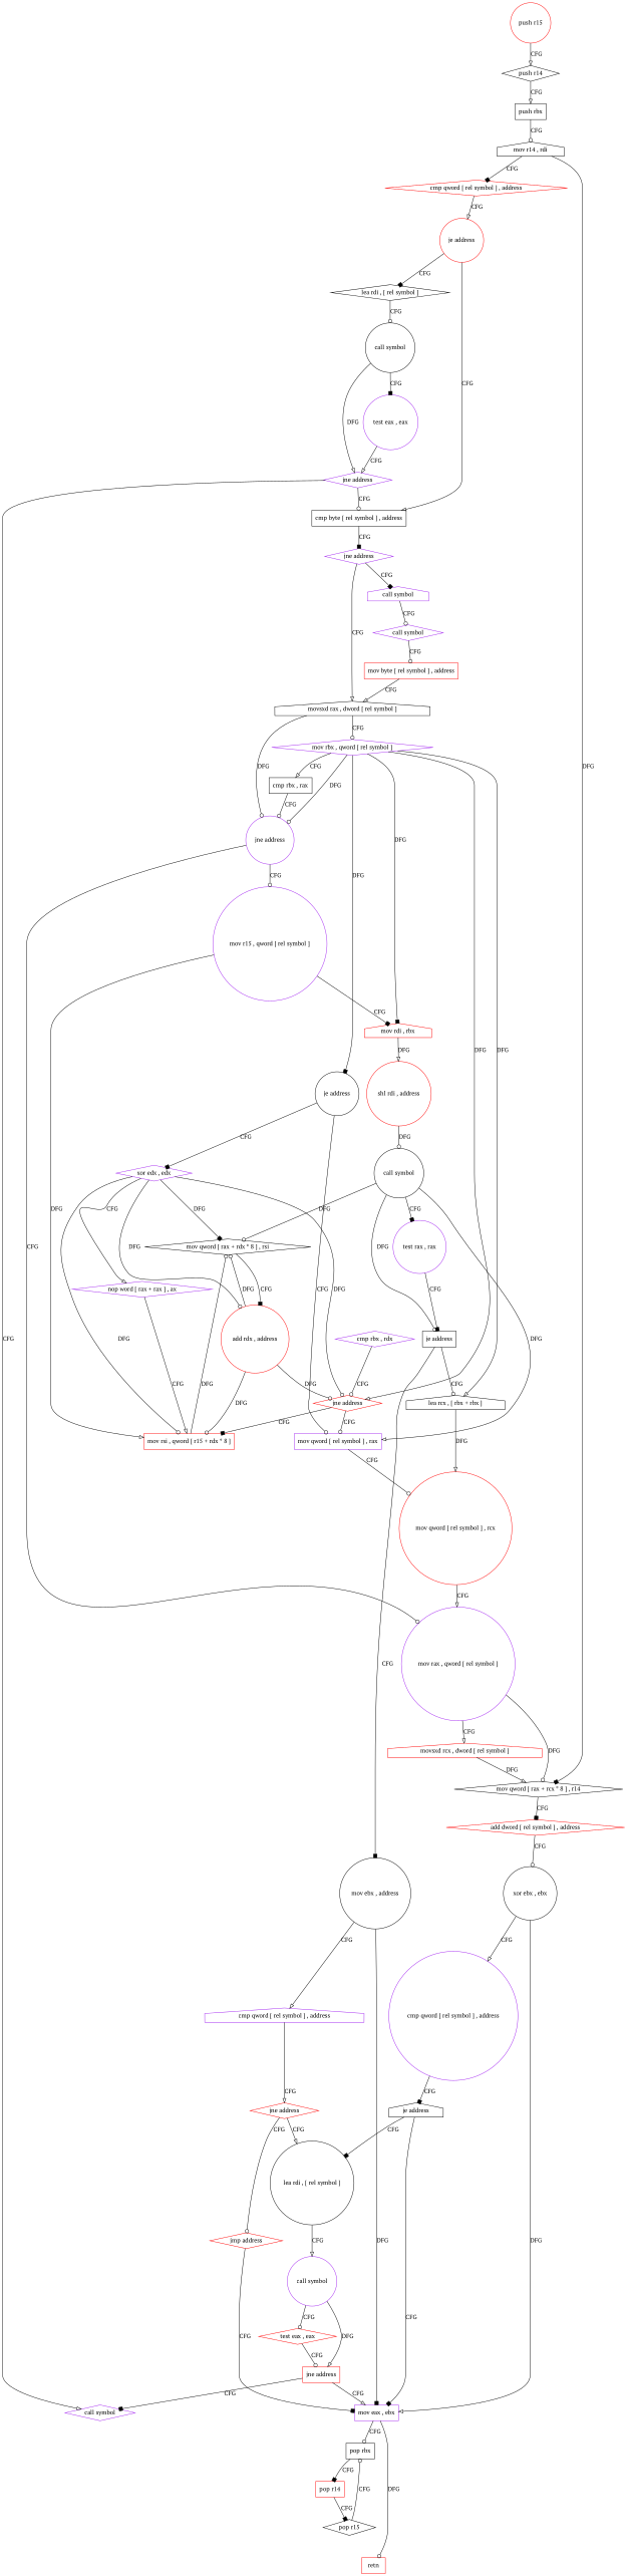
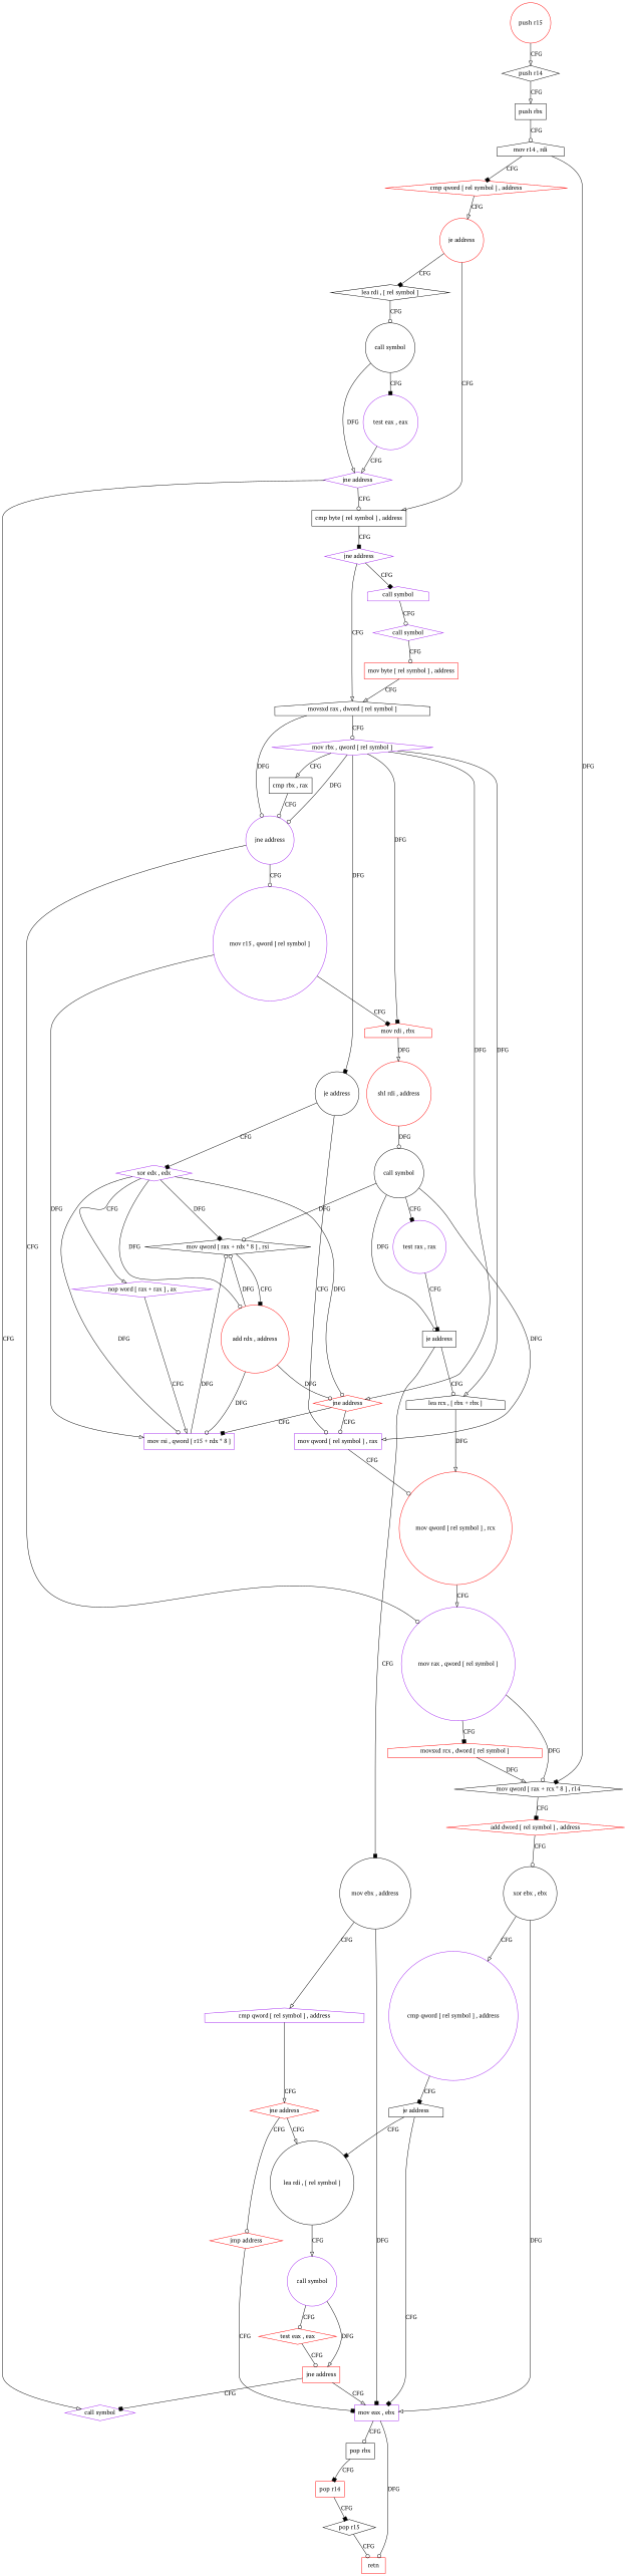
  digraph {
    fontname="PT Serif"
    node [color=black fontname="PT Serif" shape=diamond]
    edge [arrowhead=odot fontname="PT Serif"]
    n1 [color=red label="push r15" shape=circle]
    n2 [label="push r14"]
    n3 [label="push rbx" shape=box]
    n4 [label="mov r14 , rdi" shape=house]
    n5 [color=red label="cmp qword [ rel symbol ] , address"]
    n6 [label="mov qword [ rax + rcx * 8 ] , r14"]
    n7 [color=red label="je address" shape=circle]
    n8 [color=red label="add dword [ rel symbol ] , address"]
    n9 [label="cmp byte [ rel symbol ] , address" shape=box]
    n10 [label="lea rdi , [ rel symbol ]"]
    n11 [color=purple label="jne address"]
    n12 [label="call symbol" shape=circle]
    n13 [label="movsxd rax , dword [ rel symbol ]" shape=house]
    n14 [color=purple label="call symbol" shape=house]
    n15 [color=purple label="test eax , eax" shape=circle]
    n16 [color=purple label="jne address"]
    n17 [color=purple label="mov rbx , qword [ rel symbol ]"]
    n18 [color=purple label="jne address" shape=circle]
    n19 [color=purple label="call symbol"]
    n20 [label="cmp rbx , rax" shape=box]
    n21 [color=red label="mov rdi , rbx" shape=house]
    n22 [label="lea rcx , [ rbx + rbx ]" shape=house]
    n23 [label="je address" shape=circle]
    n24 [color=red label="jne address"]
    n25 [color=purple label="mov rax , qword [ rel symbol ]" shape=circle]
    n26 [color=purple label="mov r15 , qword [ rel symbol ]" shape=circle]
    n27 [color=red label="mov byte [ rel symbol ] , address" shape=box]
    n28 [color=purple label="call symbol"]
    n29 [color=red label="shl rdi , address" shape=circle]
    n30 [color=red label="mov qword [ rel symbol ] , rcx" shape=circle]
    n31 [color=purple label="mov qword [ rel symbol ] , rax" shape=box]
    n32 [color=purple label="xor edx , edx"]
-   n33 [color=red label="mov rsi , qword [ r15 + rdx * 8 ]" shape=box]
+   n33 [color=purple label="mov rsi , qword [ r15 + rdx * 8 ]" shape=box]
    n34 [color=red label="movsxd rcx , dword [ rel symbol ]" shape=house]
    n35 [label="mov qword [ rax + rdx * 8 ] , rsi"]
    n36 [label="xor ebx , ebx" shape=circle]
    n37 [color=purple label="cmp qword [ rel symbol ] , address" shape=circle]
    n38 [color=purple label="mov eax , ebx" shape=box]
    n39 [label="je address" shape=house]
    n40 [label="pop rbx" shape=box]
    n41 [color=red label=retn shape=box]
    n42 [label="lea rdi , [ rel symbol ]" shape=circle]
    n43 [color=purple label="call symbol" shape=circle]
    n44 [color=red label="pop r14" shape=box]
    n45 [color=red label="test eax , eax"]
    n46 [color=red label="jne address" shape=box]
    n47 [label="call symbol" shape=circle]
    n48 [color=purple label="test rax , rax" shape=circle]
    n49 [label="je address" shape=box]
    n50 [label="mov ebx , address" shape=circle]
    n51 [color=red label="add rdx , address" shape=circle]
    n52 [color=purple label="cmp qword [ rel symbol ] , address" shape=house]
    n53 [color=red label="jne address"]
    n54 [label="pop r15"]
    n55 [color=red label="jmp address"]
    n56 [color=purple label="nop word [ rax + rax ] , ax"]
-   n57 [color=purple label="cmp rbx , rdx"]
    n1 -> n2 [arrowhead=onormal label=CFG]
    n2 -> n3 [arrowhead=onormal label=CFG]
    n3 -> n4 [label=CFG]
    n4 -> n5 [arrowhead=box label=CFG]
    n4 -> n6 [arrowhead=box label=DFG]
    n5 -> n7 [arrowhead=onormal label=CFG]
    n6 -> n8 [arrowhead=box label=CFG]
    n7 -> n9 [arrowhead=onormal label=CFG]
    n7 -> n10 [arrowhead=box label=CFG]
    n8 -> n36 [label=CFG]
    n9 -> n11 [arrowhead=box label=CFG]
    n10 -> n12 [label=CFG]
    n11 -> n13 [arrowhead=onormal label=CFG]
    n11 -> n14 [arrowhead=box label=CFG]
    n12 -> n15 [arrowhead=box label=CFG]
    n12 -> n16 [arrowhead=onormal label=DFG]
    n13 -> n17 [label=CFG]
    n13 -> n18 [label=DFG]
    n14 -> n19 [label=CFG]
    n15 -> n16 [arrowhead=onormal label=CFG]
    n16 -> n9 [label=CFG]
    n16 -> n28 [arrowhead=onormal label=CFG]
    n17 -> n18 [label=DFG]
    n17 -> n20 [arrowhead=onormal label=CFG]
    n17 -> n21 [arrowhead=box label=DFG]
    n17 -> n22 [arrowhead=onormal label=DFG]
    n17 -> n23 [arrowhead=box label=DFG]
    n17 -> n24 [arrowhead=onormal label=DFG]
    n18 -> n25 [label=CFG]
    n18 -> n26 [label=CFG]
    n19 -> n27 [label=CFG]
    n20 -> n18 [label=CFG]
    n21 -> n29 [arrowhead=onormal label=DFG]
    n22 -> n30 [arrowhead=onormal label=DFG]
    n23 -> n31 [label=CFG]
    n23 -> n32 [arrowhead=box label=CFG]
    n24 -> n31 [label=CFG]
    n24 -> n33 [arrowhead=box label=CFG]
    n25 -> n6 [label=DFG]
-   n25 -> n34 [arrowhead=onormal label=CFG]
+   n25 -> n34 [arrowhead=box label=CFG]
    n26 -> n21 [arrowhead=box label=CFG]
    n26 -> n33 [arrowhead=onormal label=DFG]
    n27 -> n13 [arrowhead=onormal label=CFG]
    n29 -> n47 [label=DFG]
    n30 -> n25 [arrowhead=onormal label=CFG]
    n31 -> n30 [label=CFG]
    n32 -> n24 [label=DFG]
    n32 -> n33 [label=DFG]
    n32 -> n35 [arrowhead=box label=DFG]
    n32 -> n51 [label=DFG]
    n32 -> n56 [arrowhead=onormal label=CFG]
    n33 -> n35 [label=DFG]
    n34 -> n6 [arrowhead=onormal label=DFG]
    n35 -> n51 [arrowhead=box label=CFG]
    n36 -> n37 [arrowhead=onormal label=CFG]
    n36 -> n38 [arrowhead=onormal label=DFG]
    n37 -> n39 [arrowhead=box label=CFG]
    n38 -> n40 [label=CFG]
    n38 -> n41 [label=DFG]
    n39 -> n38 [arrowhead=box label=CFG]
    n39 -> n42 [arrowhead=box label=CFG]
    n40 -> n44 [arrowhead=box label=CFG]
    n42 -> n43 [arrowhead=onormal label=CFG]
    n43 -> n45 [label=CFG]
    n43 -> n46 [arrowhead=onormal label=DFG]
    n44 -> n54 [arrowhead=box label=CFG]
    n45 -> n46 [label=CFG]
    n46 -> n28 [arrowhead=box label=CFG]
    n46 -> n38 [arrowhead=onormal label=CFG]
    n47 -> n31 [arrowhead=onormal label=DFG]
    n47 -> n35 [label=DFG]
    n47 -> n48 [arrowhead=box label=CFG]
    n47 -> n49 [label=DFG]
    n48 -> n49 [arrowhead=box label=CFG]
    n49 -> n22 [label=CFG]
    n49 -> n50 [arrowhead=box label=CFG]
    n50 -> n38 [arrowhead=box label=DFG]
    n50 -> n52 [arrowhead=onormal label=CFG]
    n51 -> n24 [label=DFG]
    n51 -> n33 [label=DFG]
    n51 -> n35 [label=DFG]
    n52 -> n53 [arrowhead=onormal label=CFG]
    n53 -> n42 [arrowhead=onormal label=CFG]
    n53 -> n55 [label=CFG]
-   n54 -> n40 [label=CFG]
+   n54 -> n41 [label=CFG]
    n55 -> n38 [arrowhead=box label=CFG]
    n56 -> n33 [arrowhead=onormal label=CFG]
-   n57 -> n24 [label=CFG]
  }
